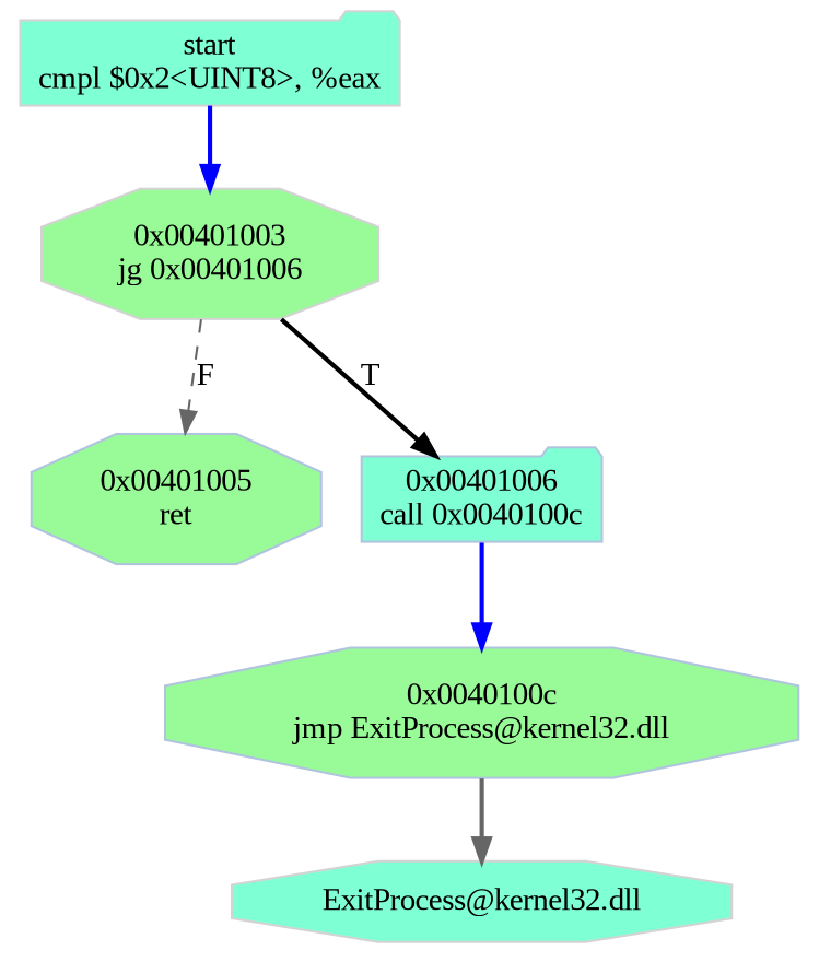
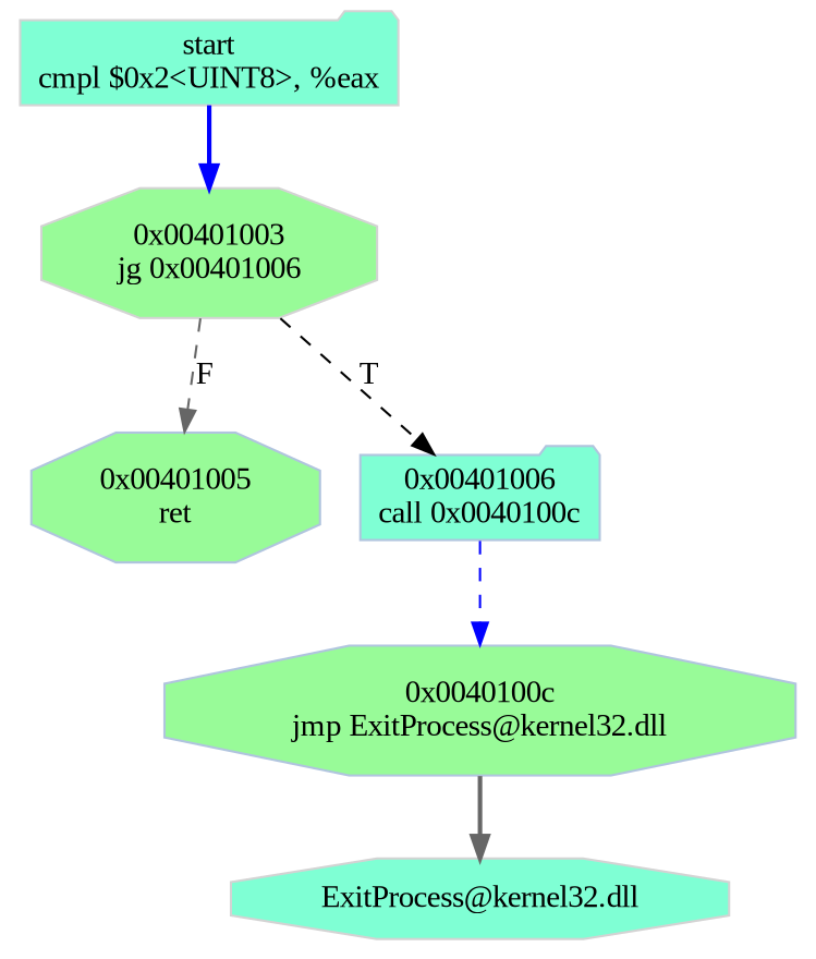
  digraph {
    fontname="Liberation Serif"
    node [color=lightgrey fillcolor=aquamarine fontname="Liberation Serif" shape=octagon style=filled]
    edge [color=blue fontname="Liberation Serif" style=bold]
    n1 [label="start\ncmpl $0x2<UINT8>, %eax" shape=folder]
    n2 [fillcolor=palegreen label="0x00401003\njg 0x00401006"]
    n3 [color=lightsteelblue fillcolor=palegreen label="0x00401005\nret"]
    n4 [color=lightsteelblue label="0x00401006\ncall 0x0040100c" shape=folder]
    n5 [color=lightsteelblue fillcolor=palegreen label="0x0040100c\njmp ExitProcess@kernel32.dll"]
    n6 [label="ExitProcess@kernel32.dll"]
    n1 -> n2
    n2 -> n3 [color=gray40 label=F style=dashed]
-   n2 -> n4 [color=black label=T]
-   n4 -> n5
+   n2 -> n4 [color=black label=T style=dashed]
+   n4 -> n5 [style=dashed]
    n5 -> n6 [color=gray40]
  }
